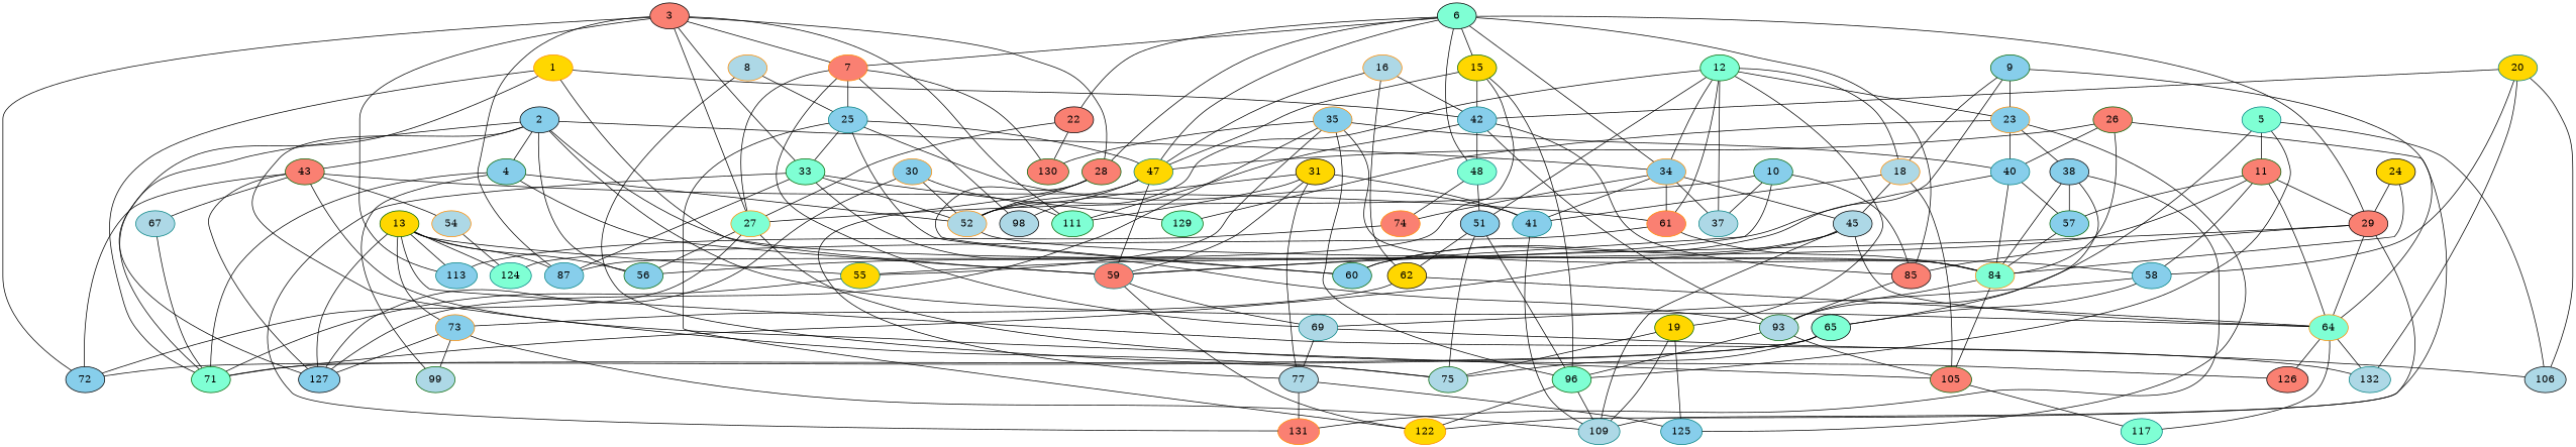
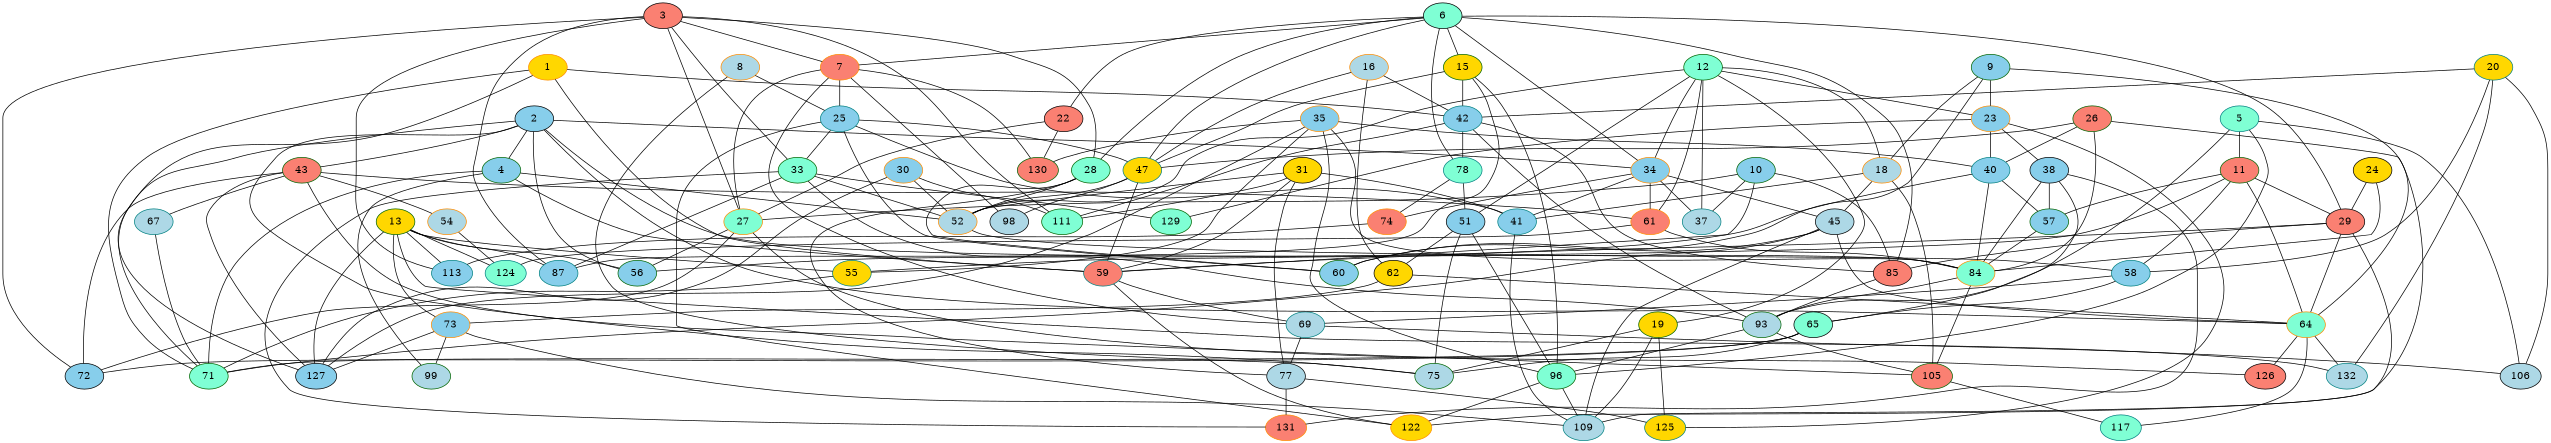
  graph {
    node [color=darkgreen fillcolor=skyblue style=filled]
    42 [color=teal super="+123"]
    111 [fillcolor=aquamarine]
    93 [fillcolor=lightblue super="+119"]
-   48 [color=teal fillcolor=aquamarine]
+   48 [color=teal fillcolor=aquamarine label=78]
    85 [color=black fillcolor=salmon]
    1 [color=darkorange fillcolor=gold]
    59 [color=teal fillcolor=salmon super="+83"]
    71 [fillcolor=aquamarine super="+76"]
    127 [color=black]
    69 [color=teal fillcolor=lightblue super="+102"]
    122 [color=darkorange fillcolor=gold]
    2 [color=black super="+21"]
    4 [super="+66"]
    34 [color=darkorange super="+36"]
    43 [fillcolor=salmon super="+90"]
    56 [super="+92"]
    64 [color=darkorange fillcolor=aquamarine super="+86"]
    75 [fillcolor=lightblue super="+79"]
    84 [color=darkorange fillcolor=aquamarine super="+95"]
    52 [color=darkorange fillcolor=lightblue super="+70"]
    99 [fillcolor=lightblue]
    37 [color=teal fillcolor=lightblue]
    61 [color=darkorange fillcolor=salmon super="+100"]
    41 [color=teal super="+115"]
    45 [color=black fillcolor=lightblue super="+108"]
    74 [color=darkorange fillcolor=salmon]
    72 [color=black super="+97"]
    105 [fillcolor=salmon]
    54 [color=darkorange fillcolor=lightblue]
    67 [color=teal fillcolor=lightblue]
    132 [color=teal fillcolor=lightblue]
    126 [color=black fillcolor=salmon]
    117 [color=teal fillcolor=aquamarine]
    3 [color=black fillcolor=salmon super="+81"]
    7 [color=darkorange fillcolor=salmon super="+89"]
    27 [color=darkorange fillcolor=aquamarine super="+63"]
-   28 [fillcolor=salmon]
+   28 [fillcolor=aquamarine]
    33 [fillcolor=aquamarine super="+39"]
    87 [color=teal]
    113 [color=teal]
    25 [color=teal super="+103"]
    98 [color=black fillcolor=lightblue]
    130 [fillcolor=salmon]
    60
    77 [color=black fillcolor=lightblue super="+107"]
    129 [fillcolor=aquamarine]
    131 [color=darkorange fillcolor=salmon]
    58 [color=teal super="+94"]
    5 [color=teal fillcolor=aquamarine super="+118"]
    11 [fillcolor=salmon super="+49"]
    96 [fillcolor=aquamarine super="+116"]
    106 [color=black fillcolor=lightblue super="+121"]
    29 [color=black fillcolor=salmon super="+44"]
    55 [color=teal fillcolor=gold]
    57
    109 [color=teal fillcolor=lightblue super="+128"]
    6 [color=black fillcolor=aquamarine super="+114"]
    15 [fillcolor=gold super="+68"]
    22 [color=black fillcolor=salmon]
    47 [color=teal fillcolor=gold super="+82"]
    51 [color=black super="+120"]
    8 [color=darkorange fillcolor=lightblue]
    9 [super="+14"]
    18 [color=darkorange fillcolor=lightblue super="+88"]
    23 [color=darkorange super="+32"]
-   125 [color=teal]
+   125 [color=teal fillcolor=gold]
    38 [color=black super="+110"]
    40 [color=teal super="+50"]
    10 [super="+53"]
    65 [color=black fillcolor=aquamarine super="+101"]
    12 [fillcolor=aquamarine super="+17"]
    19 [fillcolor=gold]
    62 [color=black fillcolor=gold]
    124 [color=teal fillcolor=aquamarine]
    13 [fillcolor=gold super="+78"]
    73 [color=darkorange super="+91"]
    16 [color=darkorange fillcolor=lightblue]
    20 [color=teal fillcolor=gold]
    24 [color=black fillcolor=gold]
    26 [fillcolor=salmon super="+112"]
    30 [color=darkorange super="+104"]
    31 [color=black fillcolor=gold super="+46"]
    35 [color=darkorange super="+80"]
    42 -- 111
    42 -- 93
    42 -- 48
    42 -- 85
    93 -- 105
    93 -- 96
    48 -- 74
    48 -- 51
    85 -- 93
    1 -- 42
    1 -- 59
    1 -- 71
    1 -- 127
    59 -- 69
    59 -- 122
    69 -- 77
    69 -- 106
    2 -- 71
    2 -- 4
    2 -- 34
    2 -- 43
    2 -- 56
    2 -- 64
    2 -- 75
    2 -- 84
    4 -- 59
    4 -- 71
    4 -- 52
    4 -- 99
    34 -- 37
    34 -- 61
    34 -- 41
    34 -- 45
    34 -- 74
    43 -- 127
    43 -- 61
    43 -- 72
    43 -- 105
    43 -- 54
    43 -- 67 [weight=2]
    64 -- 132
    64 -- 126
    64 -- 117
    84 -- 93
    84 -- 105
    52 -- 58
    61 -- 84
    61 -- 124
    41 -- 109
    45 -- 71
    45 -- 64
    45 -- 60
    45 -- 109
    74 -- 113
    105 -- 117
    54 -- 124
    67 -- 71
    3 -- 111
    3 -- 72
    3 -- 7
    3 -- 27
    3 -- 28
    3 -- 33
    3 -- 87
    3 -- 113
    7 -- 69
    7 -- 27
    7 -- 25
    7 -- 98
    7 -- 130
    27 -- 56
    27 -- 72
    27 -- 126
    28 -- 52
    28 -- 60
    28 -- 77
    33 -- 93
    33 -- 52
    33 -- 87
    33 -- 129
    33 -- 131
    25 -- 122
    25 -- 41
    25 -- 33
    25 -- 60
    25 -- 47
    77 -- 131
    77 -- 125
    58 -- 69
    58 -- 65
    5 -- 93
    5 -- 11 [weight=2]
    5 -- 96
    5 -- 106
    11 -- 64
    11 -- 58
    11 -- 29
    11 -- 55
    11 -- 57
    96 -- 122
    96 -- 109
    29 -- 85
    29 -- 59
    29 -- 64
    29 -- 109
    55 -- 71
    57 -- 84
    6 -- 48
    6 -- 85
    6 -- 34
    6 -- 7
    6 -- 28
    6 -- 29
    6 -- 15 [weight=2]
    6 -- 22
    6 -- 47
    15 -- 42
    15 -- 87
    15 -- 96
    15 -- 47
    22 -- 27
    22 -- 130
    47 -- 59
    47 -- 52
    47 -- 98
    51 -- 75
    51 -- 96
    51 -- 62
    8 -- 75
    8 -- 25
    9 -- 64
    9 -- 60
    9 -- 18
    9 -- 23 [weight=2]
    18 -- 41
    18 -- 45
    18 -- 105
    23 -- 129
    23 -- 125
    23 -- 38
    23 -- 40
    38 -- 84
    38 -- 131
    38 -- 57
    38 -- 65
    40 -- 56
    40 -- 84
    40 -- 57
    10 -- 85 [weight=2]
    10 -- 59
    10 -- 37
    10 -- 27
    65 -- 71
    65 -- 75
    65 -- 72
    12 -- 34
    12 -- 52
    12 -- 37
    12 -- 61
    12 -- 51
    12 -- 18
    12 -- 23
    12 -- 19
    19 -- 75
    19 -- 109
    19 -- 125
    62 -- 64
    62 -- 73
    13 -- 127
    13 -- 56
    13 -- 132
    13 -- 87
    13 -- 113
    13 -- 55
    13 -- 124
    13 -- 73
    73 -- 127
    73 -- 99
    73 -- 109
    16 -- 42
    16 -- 47
    16 -- 62
    20 -- 42
    20 -- 132
    20 -- 58
    20 -- 106
    24 -- 84
    24 -- 29
    26 -- 122
    26 -- 84
    26 -- 47
    26 -- 40
    30 -- 111
    30 -- 127
    30 -- 52
    31 -- 111
    31 -- 59
    31 -- 52
    31 -- 41
    31 -- 77
    35 -- 127
    35 -- 84
    35 -- 130
    35 -- 96
    35 -- 55
    35 -- 40
  }
